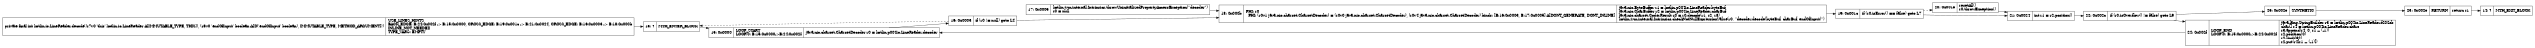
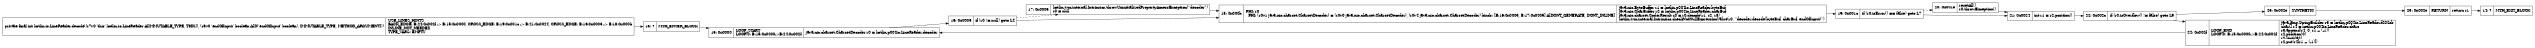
  digraph {
    rankdir=LR
    node [shape=record]
    n1 [label="{13\:\ ?|MTH_ENTER_BLOCK\l}"]
    n2 [label="{15\:\ 0x0000|LOOP_START\lLOOP:0: B:15:0x0000\-\>B:24:0x002f\l|java.nio.charset.CharsetDecoder r0 = kotlin.p004io.LineReader.decoder\l}"]
    n3 [label="{16\:\ 0x0003|if (r0 != null) goto L4\l}"]
    n4 [label="{17\:\ 0x0005|kotlin.jvm.internal.Intrinsics.throwUninitializedPropertyAccessException(\"decoder\")\lr0 = null\l}"]
    n5 [label="{18\:\ 0x000b|PHI: r0 \l  PHI: (r0v1 java.nio.charset.CharsetDecoder) = (r0v0 java.nio.charset.CharsetDecoder), (r0v4 java.nio.charset.CharsetDecoder) binds: [B:16:0x0003, B:17:0x0005] A[DONT_GENERATE, DONT_INLINE]\l|java.nio.ByteBuffer r1 = kotlin.p004io.LineReader.byteBuf\ljava.nio.CharBuffer r2 = kotlin.p004io.LineReader.charBuf\ljava.nio.charset.CoderResult r0 = r0.decode(r1, r2, r8)\lkotlin.jvm.internal.Intrinsics.checkNotNullExpressionValue(r0, \"decoder.decode(byteBuf, charBuf, endOfInput)\")\l}"]
    n6 [label="{19\:\ 0x001c|if (r0.isError() == false) goto L7\l}"]
    n7 [label="{20\:\ 0x001e|resetAll()\lr0.throwException()\l}"]
    n8 [label="{21\:\ 0x0024|int r1 = r2.position()\l}"]
    n9 [label="{22\:\ 0x002c|if (r0.isOverflow() != false) goto L9\l}"]
    n10 [label="{24\:\ 0x002f|LOOP_END\lLOOP:0: B:15:0x0000\-\>B:24:0x002f\l|java.lang.StringBuilder r3 = kotlin.p004io.LineReader.f202sb\lchar[] r4 = kotlin.p004io.LineReader.chars\lr3.append(r4, 0, r1 + (\-1))\lr2.position(0)\lr2.limit(32)\lr2.put(r4[r1 + (\-1)])\l}"]
    n11 [label="{25\:\ 0x002e|SYNTHETIC\l}"]
    n12 [label="{23\:\ 0x002e|RETURN\l|return r1\l}"]
    n13 [label="{14\:\ ?|MTH_EXIT_BLOCK\l}"]
    n14 [label="{private final int kotlin.io.LineReader.decode((r7v0 'this' kotlin.io.LineReader A[IMMUTABLE_TYPE, THIS]), (r8v0 'endOfInput' boolean A[D('endOfInput' boolean), IMMUTABLE_TYPE, METHOD_ARGUMENT]))  | USE_LINES_HINTS\lBACK_EDGE: B:24:0x002f \-\> B:15:0x0000, CROSS_EDGE: B:19:0x001c \-\> B:21:0x0024, CROSS_EDGE: B:16:0x0003 \-\> B:18:0x000b\lINLINE_NOT_NEEDED\lTYPE_VARS: EMPTY\l}"]
    n1 -> n2
    n2 -> n3
-   n3 -> n1 [style=dashed]
+   n3 -> n4 [style=dashed]
    n3 -> n5
    n4 -> n5
    n5 -> n6
    n6 -> n7 [style=dashed]
    n6 -> n8
    n7 -> n8
    n8 -> n9
    n9 -> n10
    n9 -> n11 [style=solid]
    n10 -> n2
    n11 -> n12
    n12 -> n13
    n14 -> n1
  }
